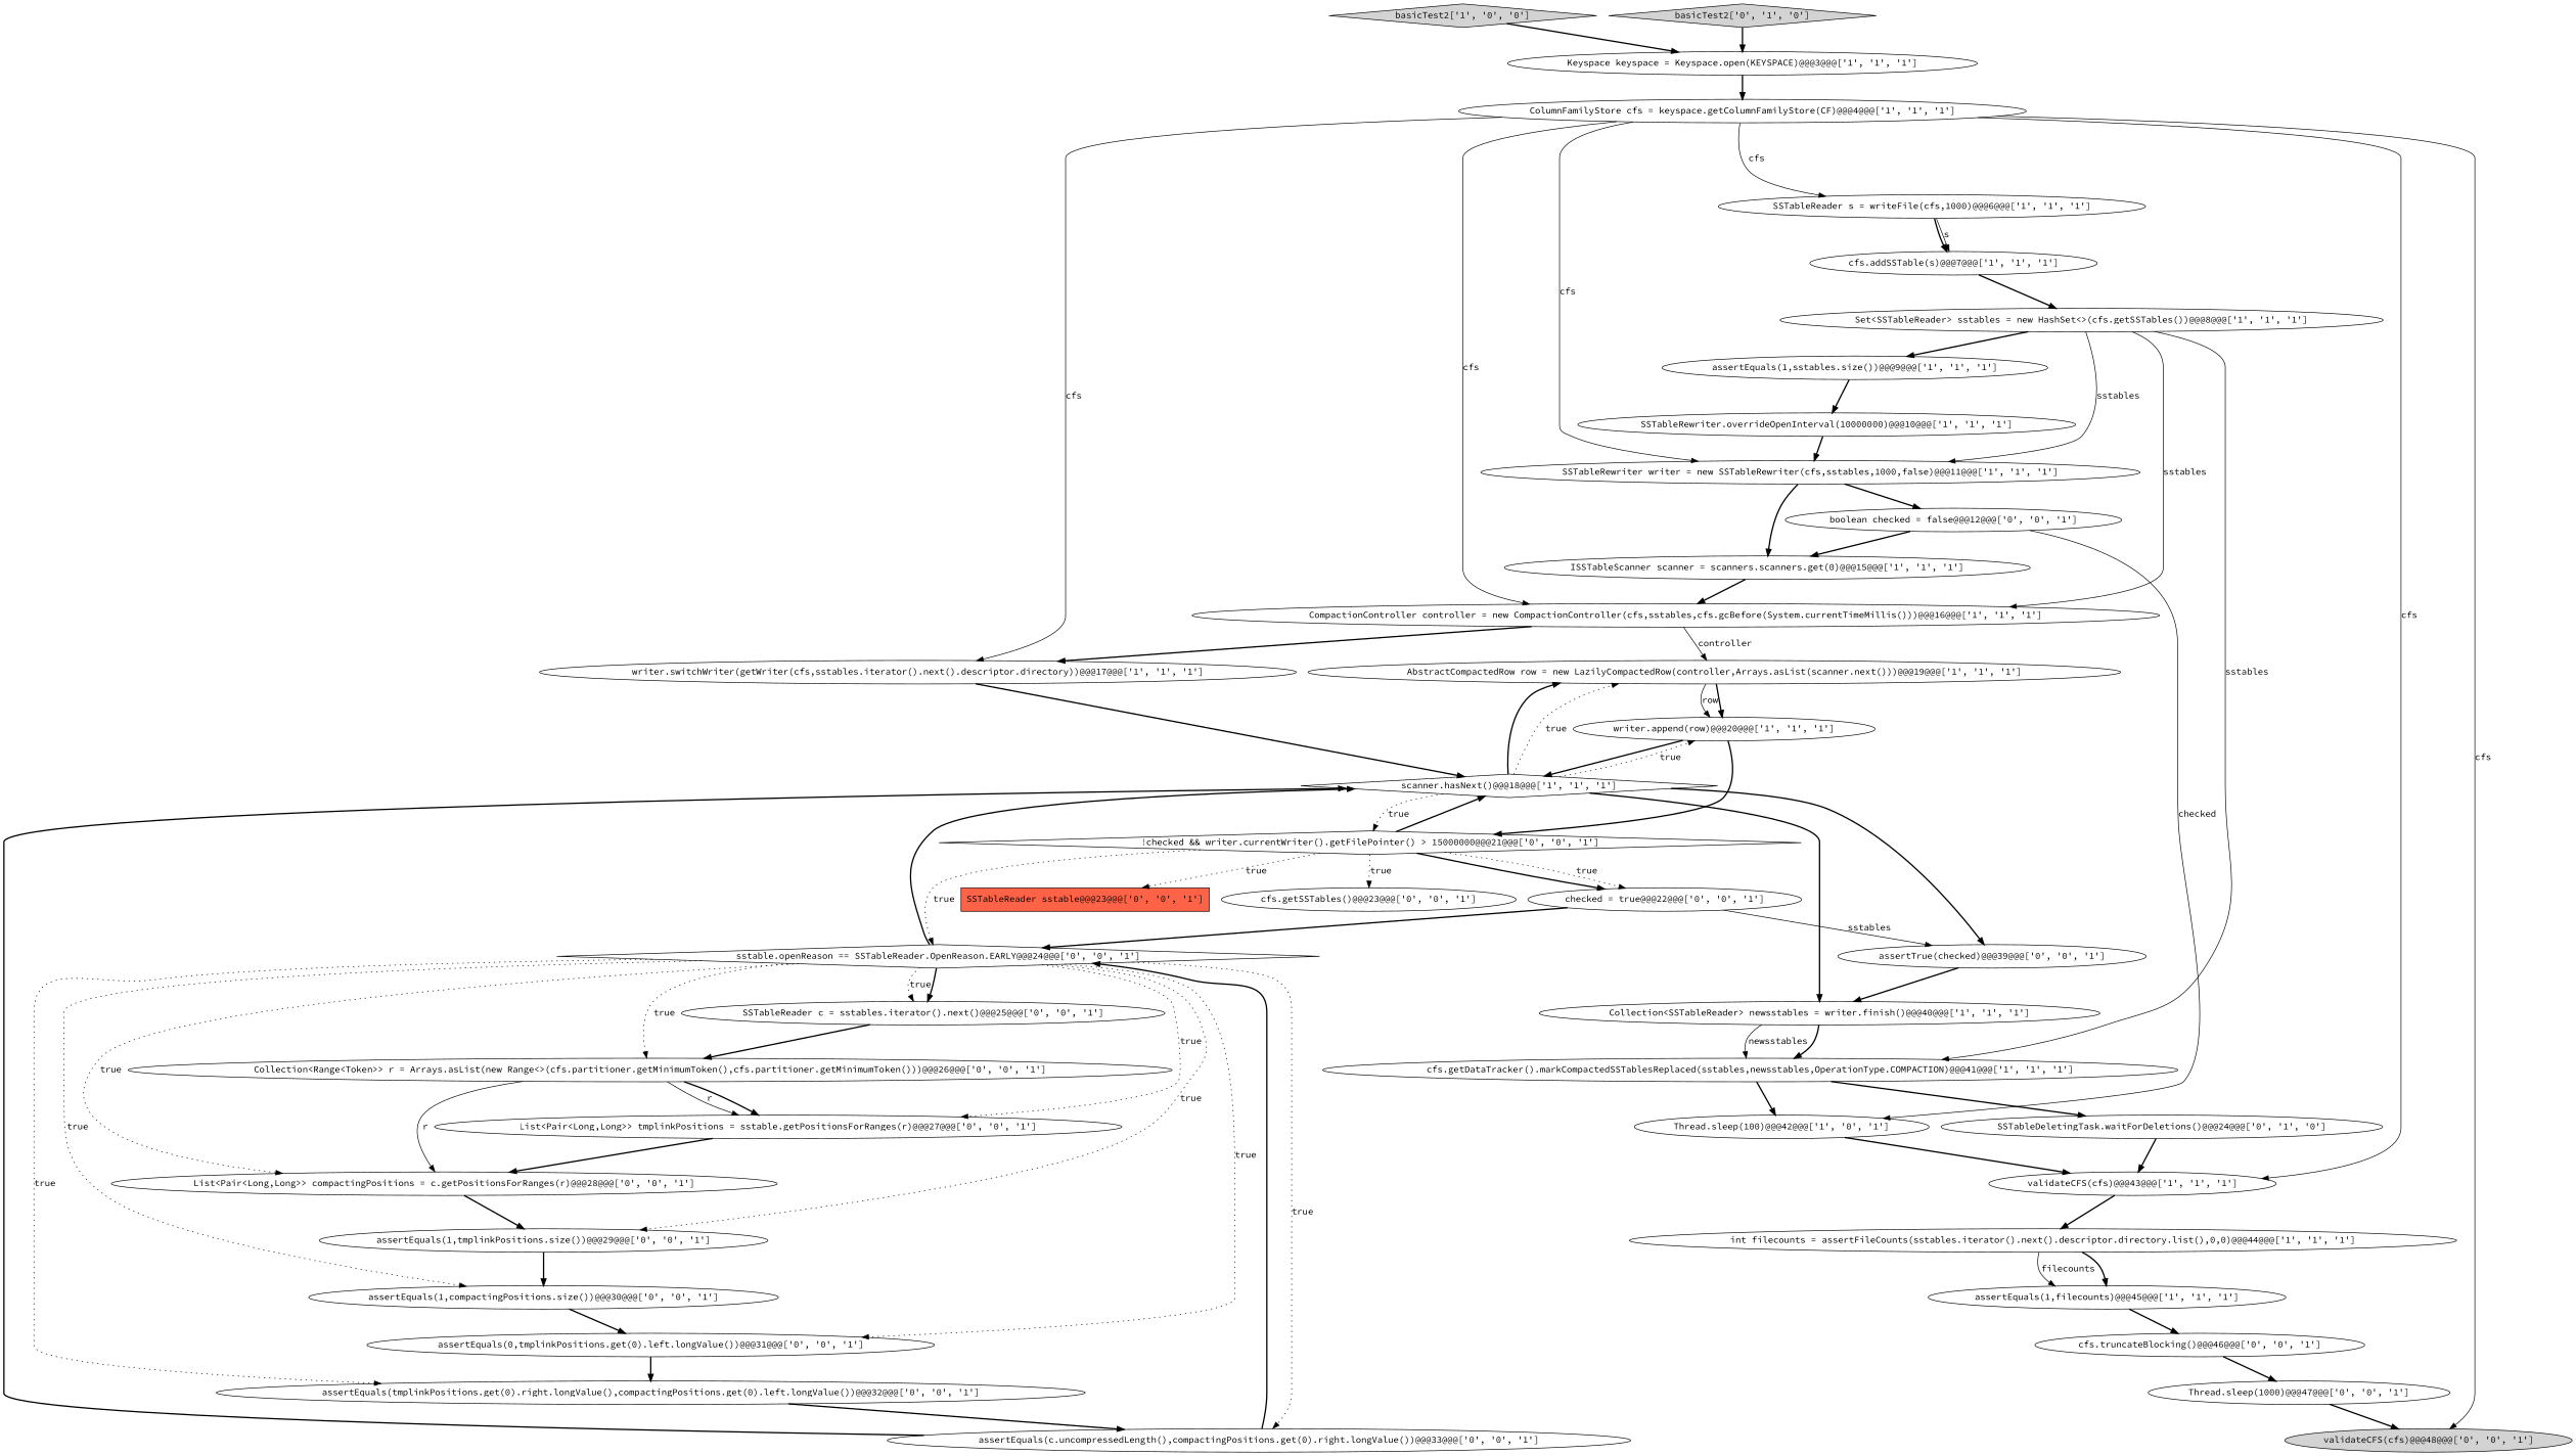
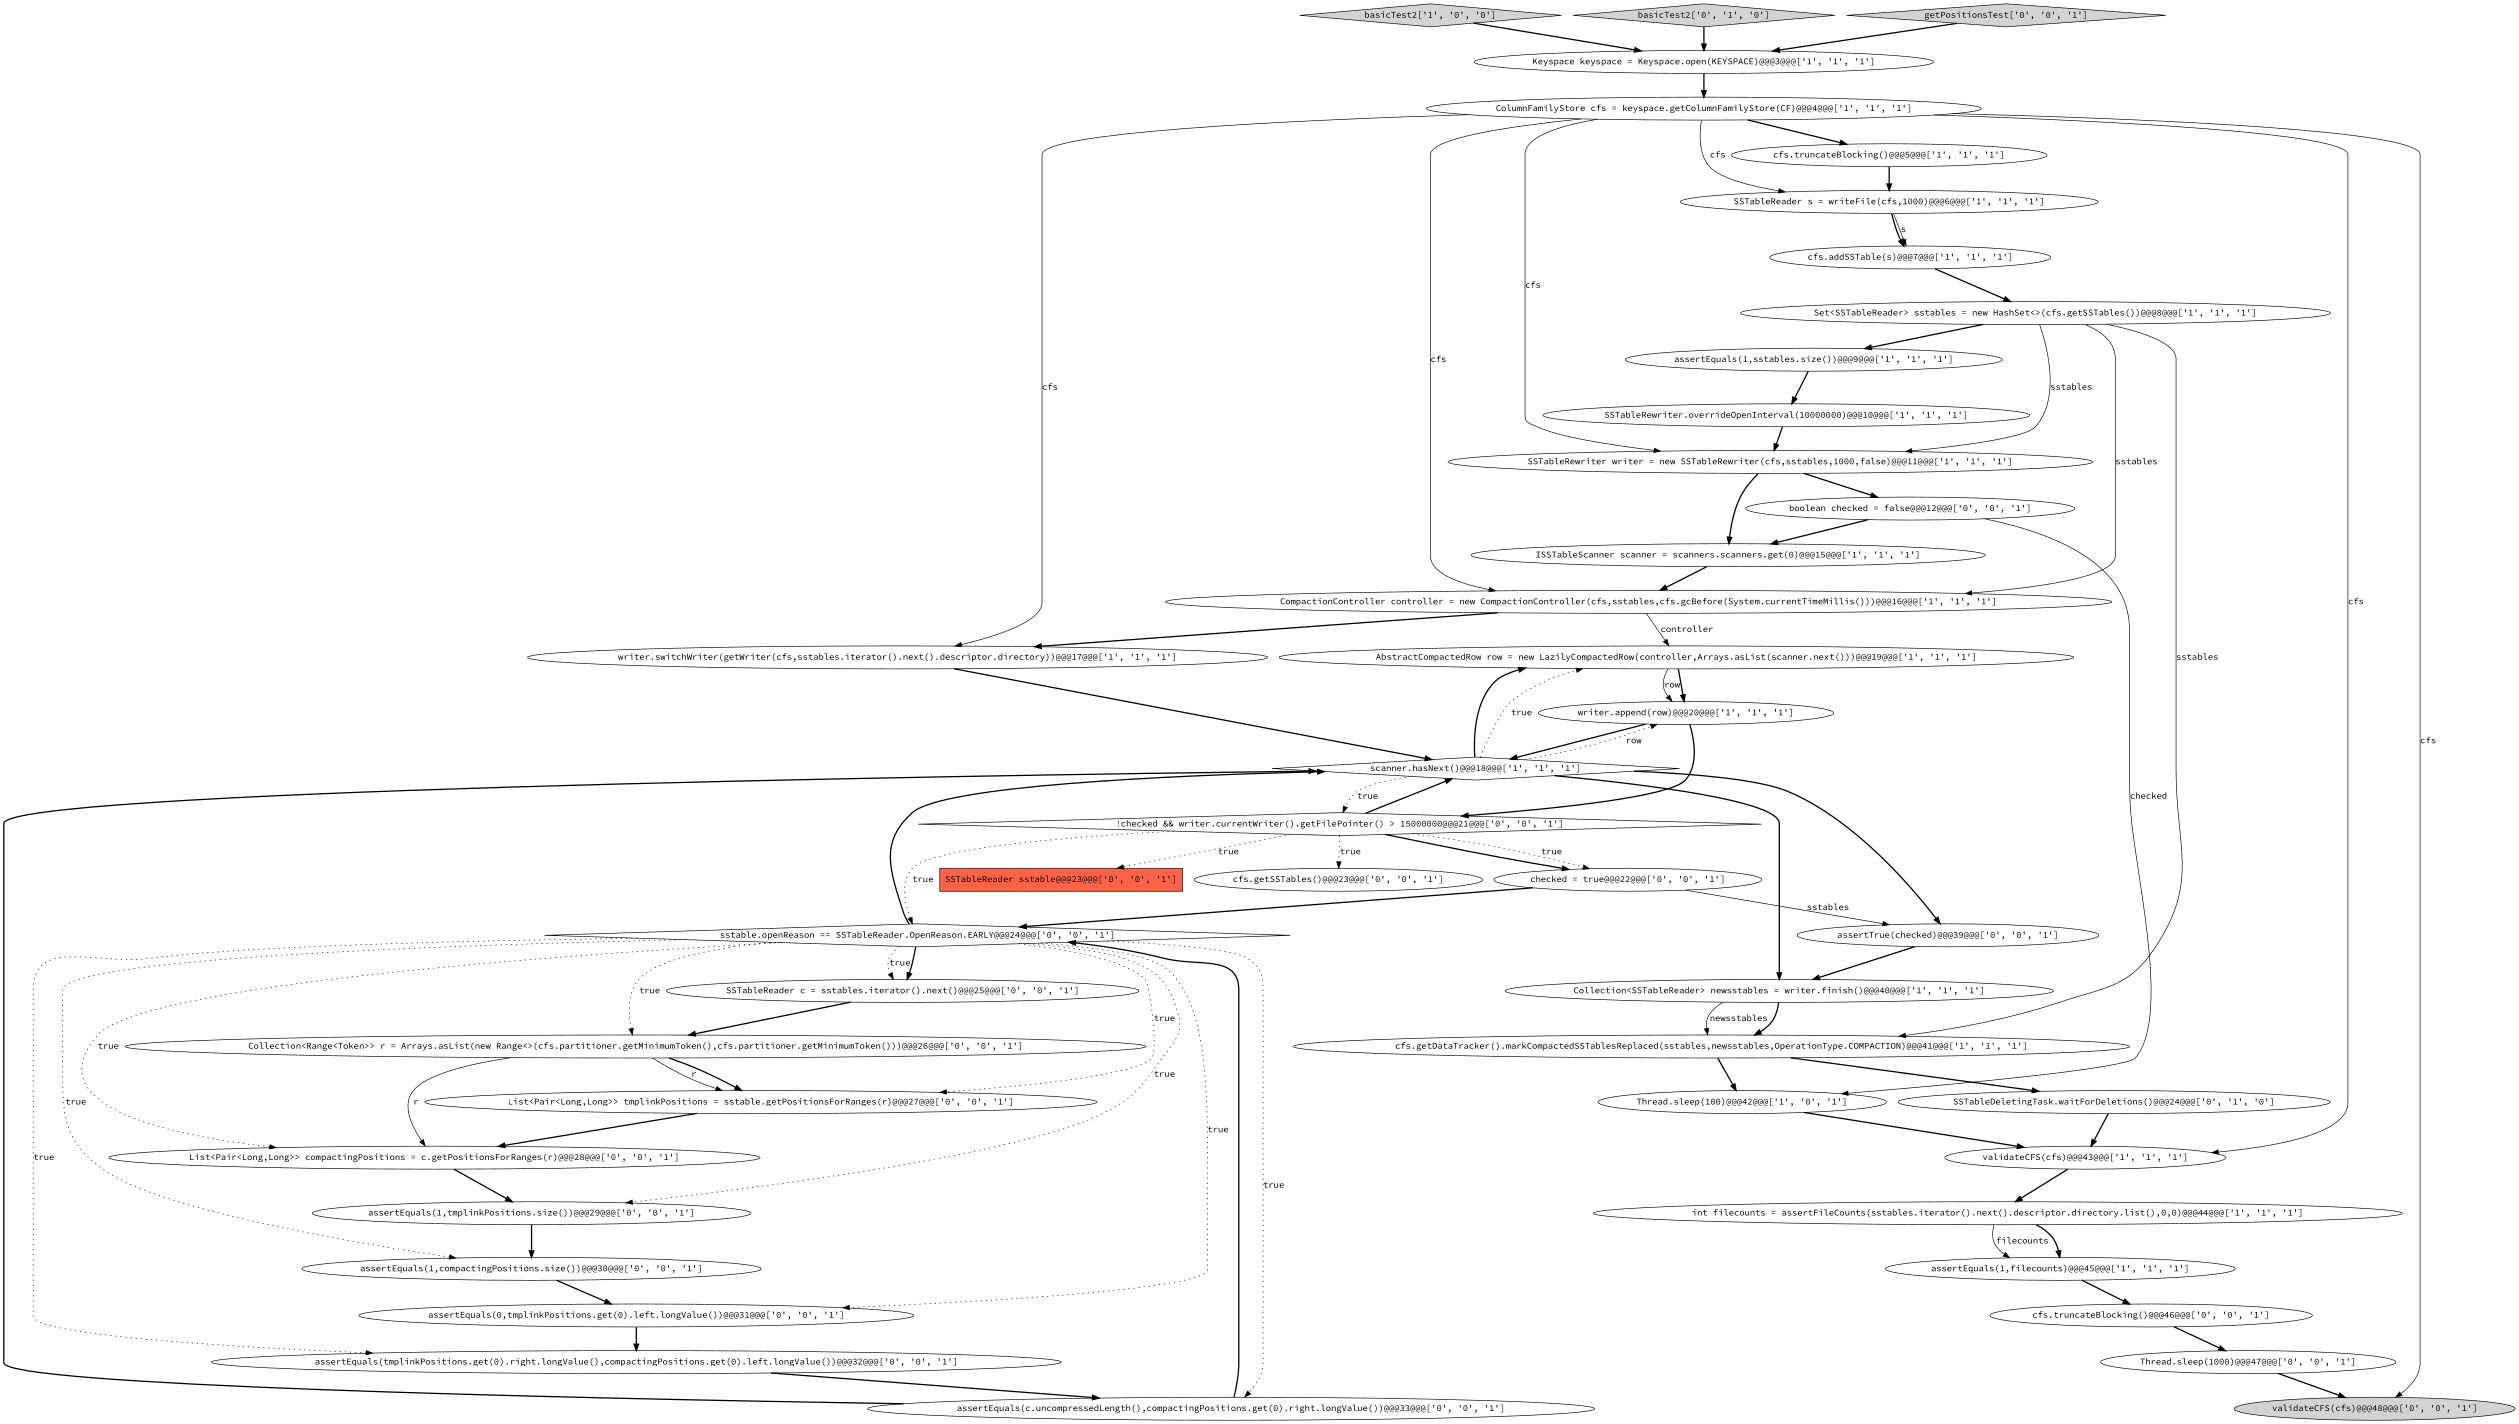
  digraph {
    fontname="Source Code Pro"
    node [fillcolor=white fontname="Source Code Pro" shape=ellipse style=filled]
    edge [fontname="Source Code Pro" style=bold]
    n1 [label="SSTableRewriter writer = new SSTableRewriter(cfs,sstables,1000,false)@@@11@@@['1', '1', '1']"]
    n2 [label="boolean checked = false@@@12@@@['0', '0', '1']"]
    n3 [label="ISSTableScanner scanner = scanners.scanners.get(0)@@@15@@@['1', '1', '1']"]
    n4 [label="Thread.sleep(100)@@@42@@@['1', '0', '1']"]
    n5 [label="CompactionController controller = new CompactionController(cfs,sstables,cfs.gcBefore(System.currentTimeMillis()))@@@16@@@['1', '1', '1']"]
    n6 [label="writer.append(row)@@@20@@@['1', '1', '1']"]
    n7 [label="scanner.hasNext()@@@18@@@['1', '1', '1']" shape=diamond]
    n8 [label="!checked && writer.currentWriter().getFilePointer() > 15000000@@@21@@@['0', '0', '1']" shape=diamond]
    n9 [label="assertTrue(checked)@@@39@@@['0', '0', '1']"]
    n10 [label="Collection<SSTableReader> newsstables = writer.finish()@@@40@@@['1', '1', '1']"]
    n11 [label="AbstractCompactedRow row = new LazilyCompactedRow(controller,Arrays.asList(scanner.next()))@@@19@@@['1', '1', '1']"]
    n12 [label="sstable.openReason == SSTableReader.OpenReason.EARLY@@@24@@@['0', '0', '1']" shape=diamond]
    n13 [label="cfs.getSSTables()@@@23@@@['0', '0', '1']"]
    n14 [label="checked = true@@@22@@@['0', '0', '1']"]
    n15 [fillcolor=tomato label="SSTableReader sstable@@@23@@@['0', '0', '1']" shape=box]
    n16 [label="assertEquals(c.uncompressedLength(),compactingPositions.get(0).right.longValue())@@@33@@@['0', '0', '1']"]
    n17 [label="SSTableReader c = sstables.iterator().next()@@@25@@@['0', '0', '1']"]
    n18 [label="Collection<Range<Token>> r = Arrays.asList(new Range<>(cfs.partitioner.getMinimumToken(),cfs.partitioner.getMinimumToken()))@@@26@@@['0', '0', '1']"]
    n19 [label="assertEquals(1,compactingPositions.size())@@@30@@@['0', '0', '1']"]
    n20 [label="assertEquals(0,tmplinkPositions.get(0).left.longValue())@@@31@@@['0', '0', '1']"]
    n21 [label="List<Pair<Long,Long>> compactingPositions = c.getPositionsForRanges(r)@@@28@@@['0', '0', '1']"]
    n22 [label="assertEquals(1,tmplinkPositions.size())@@@29@@@['0', '0', '1']"]
    n23 [label="List<Pair<Long,Long>> tmplinkPositions = sstable.getPositionsForRanges(r)@@@27@@@['0', '0', '1']"]
    n24 [label="assertEquals(tmplinkPositions.get(0).right.longValue(),compactingPositions.get(0).left.longValue())@@@32@@@['0', '0', '1']"]
    n25 [label="cfs.getDataTracker().markCompactedSSTablesReplaced(sstables,newsstables,OperationType.COMPACTION)@@@41@@@['1', '1', '1']"]
    n26 [label="ColumnFamilyStore cfs = keyspace.getColumnFamilyStore(CF)@@@4@@@['1', '1', '1']"]
    n27 [label="validateCFS(cfs)@@@43@@@['1', '1', '1']"]
+   n28 [label="cfs.truncateBlocking()@@@5@@@['1', '1', '1']"]
    n29 [label="writer.switchWriter(getWriter(cfs,sstables.iterator().next().descriptor.directory))@@@17@@@['1', '1', '1']"]
    n30 [label="SSTableReader s = writeFile(cfs,1000)@@@6@@@['1', '1', '1']"]
    n31 [fillcolor=lightgray label="validateCFS(cfs)@@@48@@@['0', '0', '1']"]
    n32 [label="int filecounts = assertFileCounts(sstables.iterator().next().descriptor.directory.list(),0,0)@@@44@@@['1', '1', '1']"]
    n33 [label="cfs.addSSTable(s)@@@7@@@['1', '1', '1']"]
    n34 [label="SSTableDeletingTask.waitForDeletions()@@@24@@@['0', '1', '0']"]
    n35 [label="assertEquals(1,filecounts)@@@45@@@['1', '1', '1']"]
    n36 [label="cfs.truncateBlocking()@@@46@@@['0', '0', '1']"]
    n37 [label="Set<SSTableReader> sstables = new HashSet<>(cfs.getSSTables())@@@8@@@['1', '1', '1']"]
    n38 [label="assertEquals(1,sstables.size())@@@9@@@['1', '1', '1']"]
    n39 [label="SSTableRewriter.overrideOpenInterval(10000000)@@@10@@@['1', '1', '1']"]
    n40 [fillcolor=lightgray label="basicTest2['1', '0', '0']" shape=diamond]
    n41 [label="Keyspace keyspace = Keyspace.open(KEYSPACE)@@@3@@@['1', '1', '1']"]
    n42 [fillcolor=lightgray label="basicTest2['0', '1', '0']" shape=diamond]
+   n43 [fillcolor=lightgray label="getPositionsTest['0', '0', '1']" shape=diamond]
    n44 [label="Thread.sleep(1000)@@@47@@@['0', '0', '1']"]
    n1 -> n2
    n1 -> n3
    n2 -> n3
    n2 -> n4 [label=checked style=solid]
    n3 -> n5
    n4 -> n27
    n5 -> n11 [label=controller style=solid]
    n5 -> n29
    n6 -> n7
    n6 -> n8
-   n7 -> n6 [label=true style=dotted]
+   n7 -> n6 [label=row style=dotted]
    n7 -> n8 [label=true style=dotted]
    n7 -> n9
    n7 -> n10
    n7 -> n11
    n7 -> n11 [label=true style=dotted]
    n8 -> n7
    n8 -> n12 [label=true style=dotted]
    n8 -> n13 [label=true style=dotted]
    n8 -> n14 [label=true style=dotted]
    n8 -> n14
    n8 -> n15 [label=true style=dotted]
    n9 -> n10
    n10 -> n25
    n10 -> n25 [label=newsstables style=solid]
    n11 -> n6 [label=row style=solid]
    n11 -> n6
    n12 -> n7
    n12 -> n16 [label=true style=dotted]
    n12 -> n17 [label=true style=dotted]
    n12 -> n17
    n12 -> n18 [label=true style=dotted]
    n12 -> n19 [label=true style=dotted]
    n12 -> n20 [label=true style=dotted]
    n12 -> n21 [label=true style=dotted]
    n12 -> n22 [label=true style=dotted]
    n12 -> n23 [label=true style=dotted]
    n12 -> n24 [label=true style=dotted]
    n14 -> n9 [label=sstables style=solid]
    n14 -> n12
    n16 -> n7
    n16 -> n12
    n17 -> n18
    n18 -> n21 [label=r style=solid]
    n18 -> n23
    n18 -> n23 [label=r style=solid]
    n19 -> n20
    n20 -> n24
    n21 -> n22
    n22 -> n19
    n23 -> n21
    n24 -> n16
    n25 -> n4
    n25 -> n34
    n26 -> n1 [label=cfs style=solid]
    n26 -> n5 [label=cfs style=solid]
    n26 -> n27 [label=cfs style=solid]
+   n26 -> n28
    n26 -> n29 [label=cfs style=solid]
    n26 -> n30 [label=cfs style=solid]
    n26 -> n31 [label=cfs style=solid]
    n27 -> n32
+   n28 -> n30
    n29 -> n7
    n30 -> n33 [label=s style=solid]
    n30 -> n33
    n32 -> n35
    n32 -> n35 [label=filecounts style=solid]
    n33 -> n37
    n34 -> n27
    n35 -> n36
    n36 -> n44
    n37 -> n1 [label=sstables style=solid]
    n37 -> n5 [label=sstables style=solid]
    n37 -> n25 [label=sstables style=solid]
    n37 -> n38
    n38 -> n39
    n39 -> n1
    n40 -> n41
    n41 -> n26
    n42 -> n41
+   n43 -> n41
    n44 -> n31
  }
